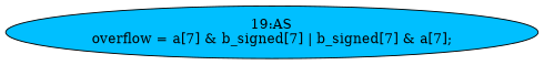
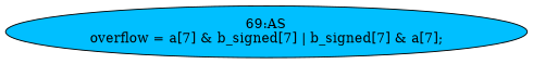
  strict digraph {
-   n1 [ast="<pyverilog.vparser.ast.Assign object at 0x7fc7a7b66350>" def_var="['overflow']" fillcolor=deepskyblue label="19:AS\noverflow = a[7] & b_signed[7] | b_signed[7] & a[7];" statements="[]" style=filled typ=Assign use_var="['a', 'b_signed', 'b_signed', 'a']"]
+   n1 [ast="<pyverilog.vparser.ast.Assign object at 0x7fc7a7b66350>" def_var="['overflow']" fillcolor=deepskyblue label="69:AS\noverflow = a[7] & b_signed[7] | b_signed[7] & a[7];" statements="[]" style=filled typ=Assign use_var="['a', 'b_signed', 'b_signed', 'a']"]
  }
